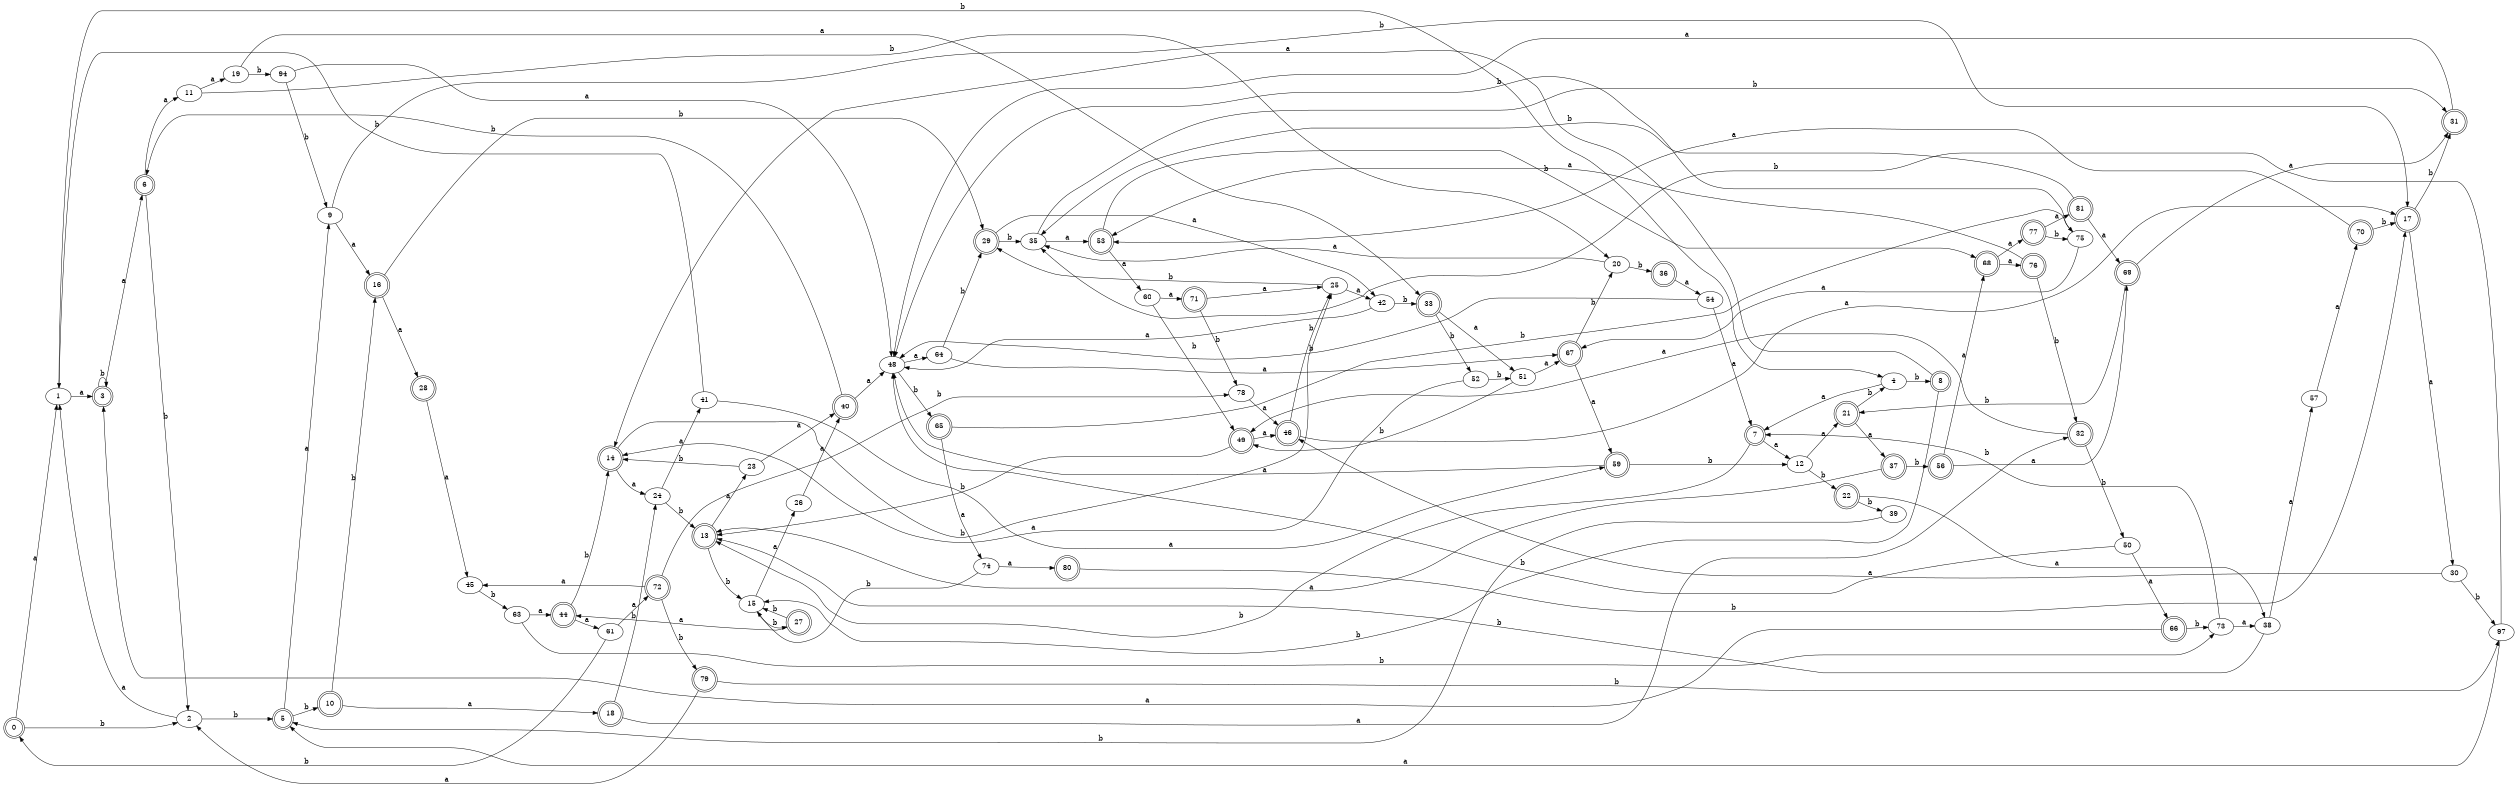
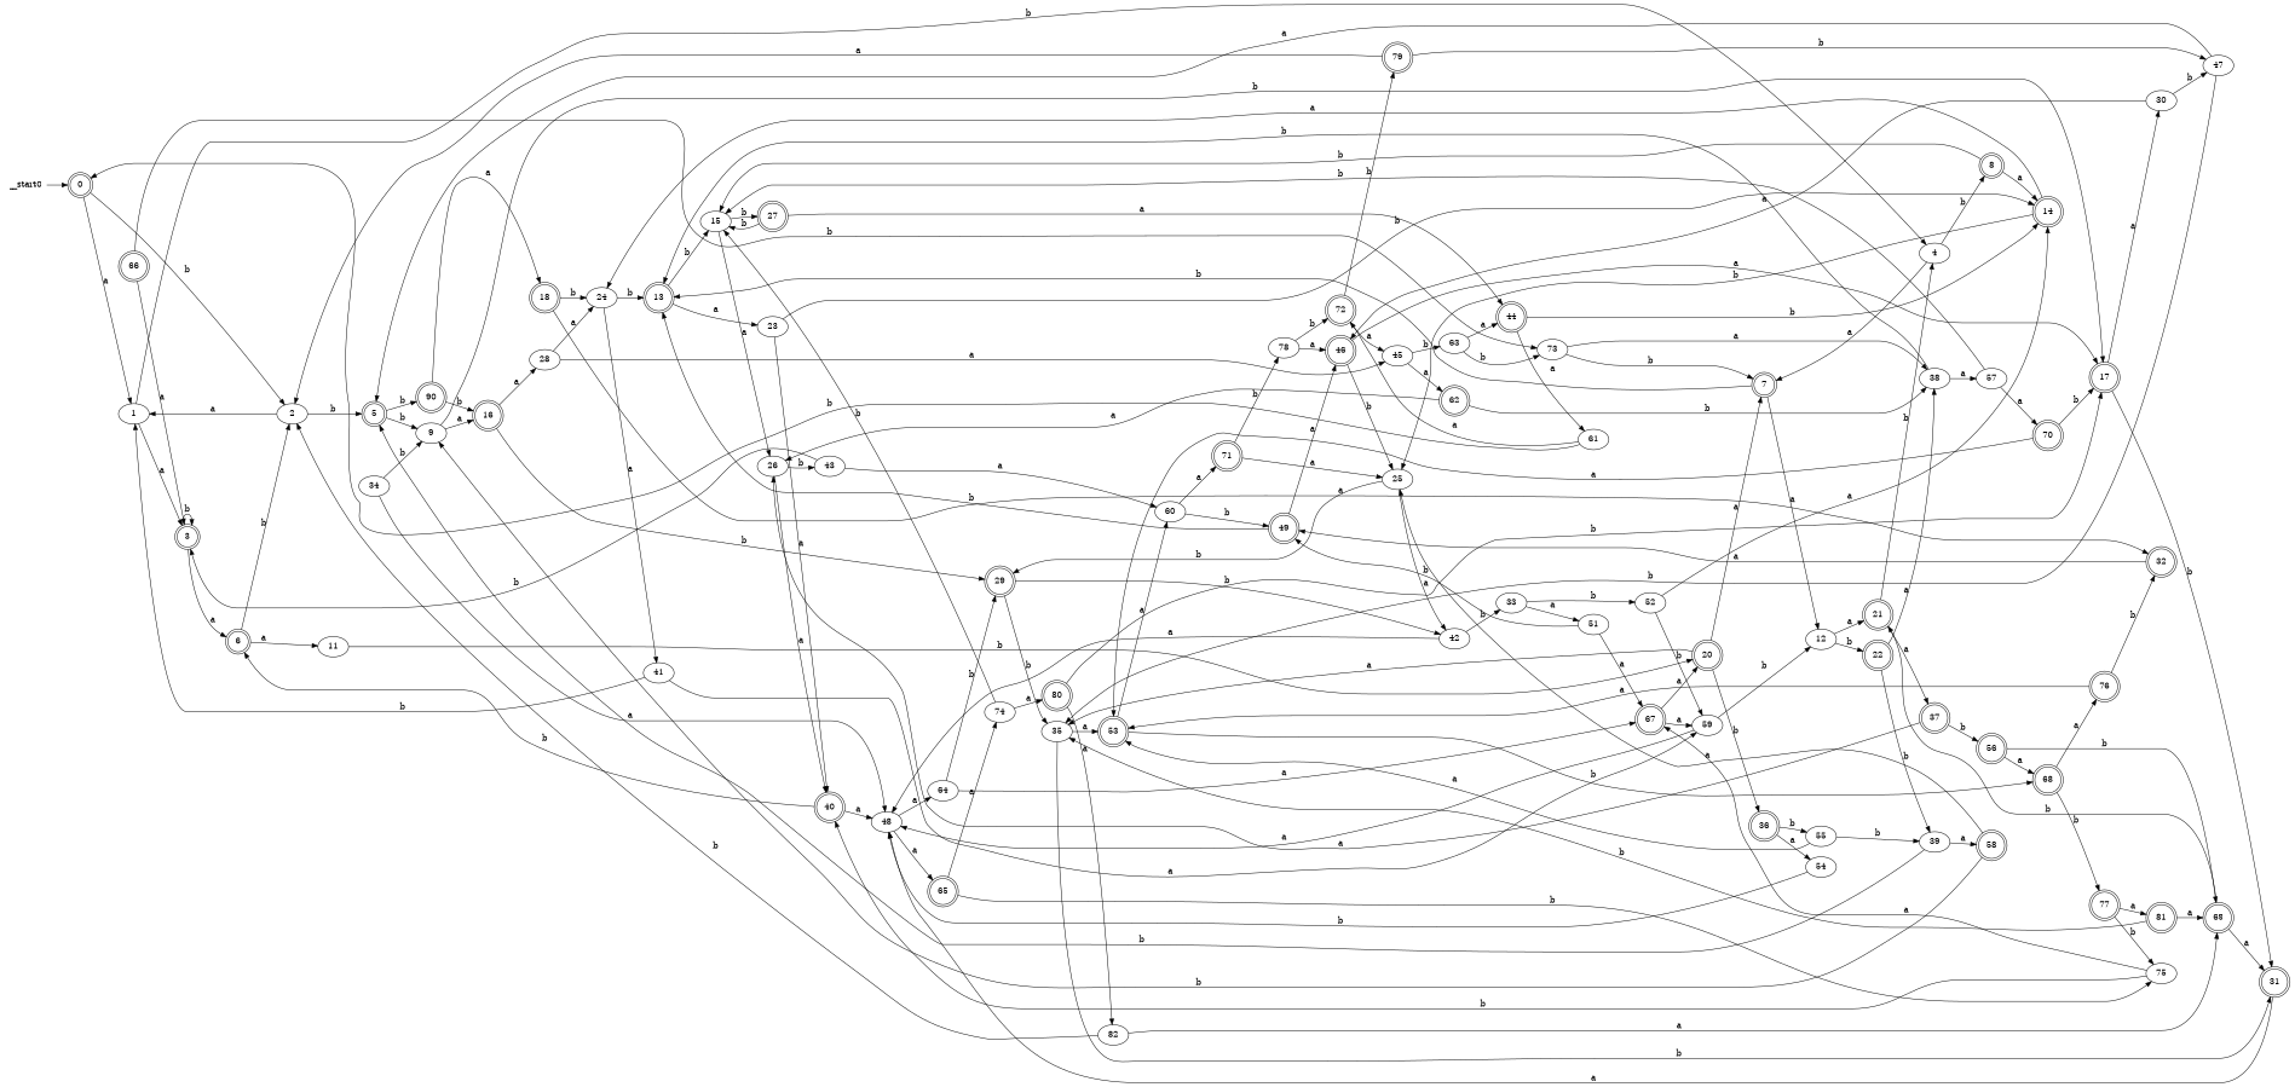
  digraph {
    rankdir=LR
    node [shape=doublecircle]
+   __start0 [shape=none]
    0
    1 [shape=ellipse]
    2 [shape=""]
    3
    4 [shape=""]
    5
    6
    7
    8
    9 [shape=""]
-   10
+   10 [label=90]
    11 [shape=""]
    12 [shape=""]
    13
    14
    15 [shape=""]
    16
    17
    18
-   19 [shape=""]
-   20 [shape=""]
+   20
    21
    22
    23 [shape=""]
    24 [shape=""]
    25 [shape=""]
    26 [shape=""]
    27
-   28
+   28 [shape=ellipse]
    29
    30 [shape=""]
    31
    32
-   33
-   34 [label=94 shape=""]
+   33 [shape=""]
+   34 [shape=""]
    35 [shape=""]
    36
    37
    38 [shape=""]
    39 [shape=ellipse]
    40
    41 [shape=""]
    42 [shape=""]
+   43 [shape=""]
    44
    45 [shape=""]
    46
-   47 [label=97 shape=""]
+   47 [shape=""]
    48 [shape=""]
    49
-   50 [shape=""]
    51 [shape=""]
    52 [shape=""]
    53
    54 [shape=""]
+   55 [shape=""]
    56
    57 [shape=""]
-   59
+   58
+   59 [shape=ellipse]
    60 [shape=""]
    61 [shape=""]
+   62
    63 [shape=""]
    64 [shape=""]
    65
    66
    67
    68
    69
    70
    71
    72
    73 [shape=""]
    74 [shape=""]
    75 [shape=""]
    76
    77
    78 [shape=""]
    79
    80
    81
+   82 [shape=""]
+   __start0 -> 0
    0 -> 1 [label=a]
    0 -> 2 [label=b]
    1 -> 3 [label=a]
    1 -> 4 [label=b]
    2 -> 1 [label=a]
    2 -> 5 [label=b]
    3 -> 3 [label=b]
    3 -> 6 [label=a]
    4 -> 7 [label=a]
    4 -> 8 [label=b]
-   5 -> 9 [label=a]
+   5 -> 9 [label=b]
    5 -> 10 [label=b]
    6 -> 2 [label=b]
    6 -> 11 [label=a]
    7 -> 12 [label=a]
    7 -> 13 [label=b]
    8 -> 14 [label=a]
    8 -> 15 [label=b]
    9 -> 16 [label=a]
    9 -> 17 [label=b]
    10 -> 16 [label=b]
    10 -> 18 [label=a]
-   11 -> 19 [label=a]
    11 -> 20 [label=b]
    12 -> 21 [label=a]
    12 -> 22 [label=b]
    13 -> 15 [label=b]
    13 -> 23 [label=a]
    14 -> 24 [label=a]
    14 -> 25 [label=b]
    15 -> 26 [label=a]
    15 -> 27 [label=b]
    16 -> 28 [label=a]
    16 -> 29 [label=b]
    17 -> 30 [label=a]
    17 -> 31 [label=b]
    18 -> 24 [label=b]
    18 -> 32 [label=a]
-   19 -> 33 [label=a]
-   19 -> 34 [label=b]
    20 -> 35 [label=a]
    20 -> 36 [label=b]
    21 -> 4 [label=b]
    21 -> 37 [label=a]
    22 -> 38 [label=a]
    22 -> 39 [label=b]
    23 -> 14 [label=b]
    23 -> 40 [label=a]
    24 -> 13 [label=b]
    24 -> 41 [label=a]
    25 -> 29 [label=b]
    25 -> 42 [label=a]
    26 -> 40 [label=a]
+   26 -> 43 [label=b]
    27 -> 15 [label=b]
    27 -> 44 [label=a]
+   28 -> 24 [label=a]
    28 -> 45 [label=a]
    29 -> 35 [label=b]
-   29 -> 42 [label=a]
+   29 -> 42 [label=b]
    30 -> 46 [label=a]
    30 -> 47 [label=b]
    31 -> 48 [label=a]
    32 -> 49 [label=a]
-   32 -> 50 [label=b]
    33 -> 51 [label=a]
    33 -> 52 [label=b]
    34 -> 9 [label=b]
    34 -> 48 [label=a]
    35 -> 31 [label=b]
    35 -> 53 [label=a]
    36 -> 54 [label=a]
-   37 -> 13 [label=a]
+   36 -> 55 [label=b]
+   37 -> 26 [label=a]
    37 -> 56 [label=b]
    38 -> 13 [label=b]
    38 -> 57 [label=a]
    39 -> 5 [label=b]
+   39 -> 58 [label=a]
    40 -> 6 [label=b]
    40 -> 48 [label=a]
    41 -> 1 [label=b]
    41 -> 59 [label=a]
    42 -> 33 [label=b]
    42 -> 48 [label=a]
+   43 -> 3 [label=b]
+   43 -> 60 [label=a]
    44 -> 14 [label=b]
    44 -> 61 [label=a]
+   45 -> 62 [label=a]
    45 -> 63 [label=b]
    46 -> 17 [label=a]
    46 -> 25 [label=b]
    47 -> 5 [label=a]
    47 -> 35 [label=b]
    48 -> 64 [label=a]
-   48 -> 65 [label=b]
+   48 -> 65 [label=a]
    49 -> 13 [label=b]
    49 -> 46 [label=a]
-   50 -> 48 [label=b]
-   50 -> 66 [label=a]
    51 -> 49 [label=b]
    51 -> 67 [label=a]
    52 -> 14 [label=a]
-   52 -> 51 [label=b]
+   52 -> 59 [label=b]
    53 -> 60 [label=a]
    53 -> 68 [label=b]
-   54 -> 7 [label=a]
+   20 -> 7 [label=a]
    54 -> 48 [label=b]
+   55 -> 39 [label=b]
+   55 -> 53 [label=a]
    56 -> 68 [label=a]
-   56 -> 69 [label=a]
+   56 -> 69 [label=b]
+   57 -> 15 [label=b]
    57 -> 70 [label=a]
+   58 -> 9 [label=b]
+   58 -> 25 [label=a]
    59 -> 12 [label=b]
    59 -> 48 [label=a]
    60 -> 49 [label=b]
    60 -> 71 [label=a]
    61 -> 0 [label=b]
    61 -> 72 [label=a]
+   62 -> 26 [label=a]
+   62 -> 38 [label=b]
    63 -> 44 [label=a]
    63 -> 73 [label=b]
    64 -> 29 [label=b]
    64 -> 67 [label=a]
    65 -> 74 [label=a]
    65 -> 75 [label=b]
    66 -> 3 [label=a]
    66 -> 73 [label=b]
-   67 -> 20 [label=b]
+   67 -> 20 [label=a]
    67 -> 59 [label=a]
    68 -> 76 [label=a]
-   68 -> 77 [label=a]
+   68 -> 77 [label=b]
    69 -> 21 [label=b]
    69 -> 31 [label=a]
    70 -> 17 [label=b]
    70 -> 53 [label=a]
    71 -> 25 [label=a]
    71 -> 78 [label=b]
    72 -> 45 [label=a]
    72 -> 79 [label=b]
    73 -> 7 [label=b]
    73 -> 38 [label=a]
    74 -> 15 [label=b]
    74 -> 80 [label=a]
-   75 -> 48 [label=b]
+   75 -> 40 [label=b]
    75 -> 67 [label=a]
    76 -> 32 [label=b]
    76 -> 53 [label=a]
    77 -> 75 [label=b]
    77 -> 81 [label=a]
    78 -> 46 [label=a]
-   72 -> 78 [label=b]
+   78 -> 72 [label=b]
    79 -> 2 [label=a]
    79 -> 47 [label=b]
    80 -> 17 [label=b]
+   80 -> 82 [label=a]
    81 -> 35 [label=b]
    81 -> 69 [label=a]
+   82 -> 2 [label=b]
+   82 -> 69 [label=a]
  }
